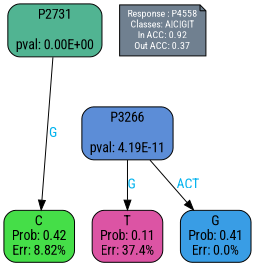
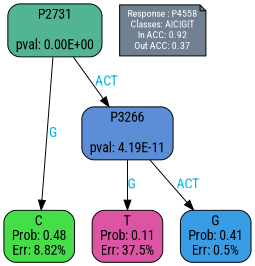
  digraph {
    fontname="Roboto Condensed"
    ranksep=equally
    splines=polylines
    node [color=black fontname="Roboto Condensed" shape=box style="filled, rounded"]
    edge [fontcolor=deepskyblue2 fontname="Roboto Condensed"]
-   n1 [fillcolor="#dc54a4" label="T\nProb: 0.11\nErr: 37.4%"]
-   n2 [fillcolor="#399de5" label="G\nProb: 0.41\nErr: 0.0%"]
-   n3 [fillcolor="#45de48" label="C\nProb: 0.42\nErr: 8.82%"]
+   n1 [fillcolor="#dc54a4" label="T\nProb: 0.11\nErr: 37.5%"]
+   n2 [fillcolor="#399de5" label="G\nProb: 0.41\nErr: 0.5%"]
+   n3 [fillcolor="#45de48" label="C\nProb: 0.48\nErr: 8.82%"]
    n4 [align=left fillcolor=slategray fontcolor=white fontsize=10 label="Response : P4558\nClasses: A|C|G|T\nIn ACC: 0.92\nOut ACC: 0.37\n" shape=note style=filled]
    n5 [fillcolor="#51b492" label="P2731\n\npval: 0.00E+00"]
    n6 [fillcolor="#5c8dd7" label="P3266\n\npval: 4.19E-11"]
    subgraph sub_1 {
      rank=same
      n1
      n2
      n3
    }
    subgraph sub_2 {
      rank=same
      n4
      n5
    }
    n5 -> n3 [label=G]
+   n5 -> n6 [label=ACT]
    n6 -> n1 [label=G]
    n6 -> n2 [label=ACT]
  }
